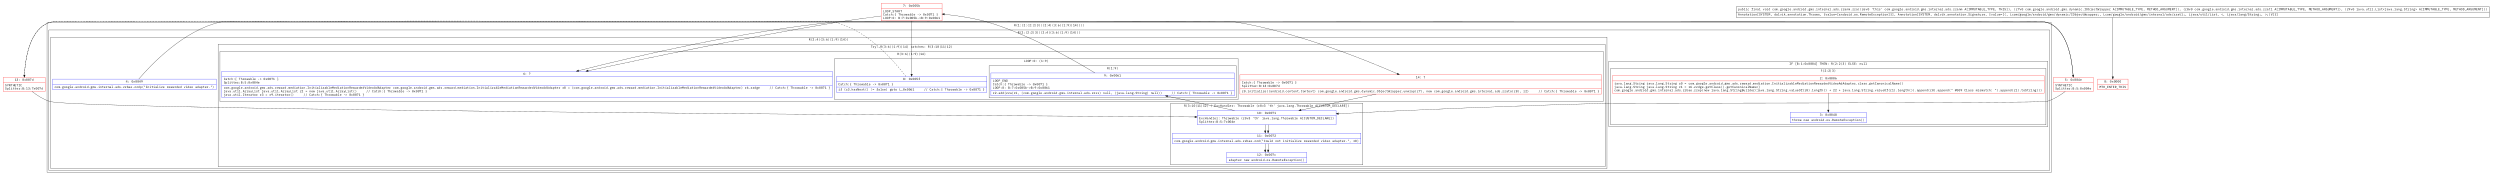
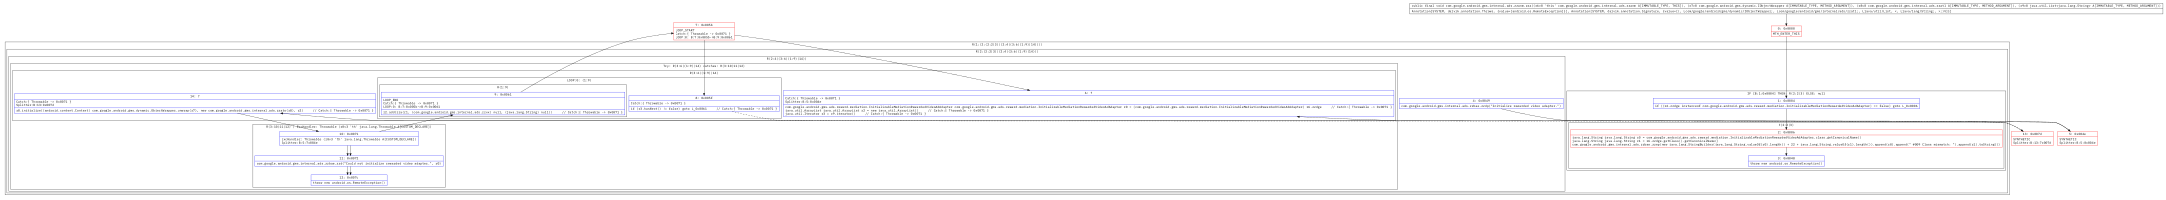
  digraph {
    fontname="IBM Plex Mono"
    node [color=blue fontname="IBM Plex Mono" shape=record]
    edge [fontname="IBM Plex Mono"]
    n1 [color=red label="{2\:\ 0x0006|java.lang.String java.lang.String r0 = com.google.android.gms.ads.reward.mediation.InitializableMediationRewardedVideoAdAdapter.class.getCanonicalName()\ljava.lang.String java.lang.String r1 = r6.zzdge.getClass().getCanonicalName()\lcom.google.android.gms.internal.ads.zzbae.zzep(new java.lang.StringBuilder(java.lang.String.valueOf(r0).length() + 22 + java.lang.String.valueOf(r1).length()).append(r0).append(\" #009 Class mismatch: \").append(r1).toString())\l}"]
    n2 [label="{3\:\ 0x0048|throw new android.os.RemoteException()\l}"]
+   n3 [label="{1\:\ 0x0004|if ((r6.zzdge instanceof com.google.android.gms.ads.reward.mediation.InitializableMediationRewardedVideoAdAdapter) == false) goto L_0x0006\l}"]
    n4 [label="{9\:\ 0x0061|LOOP_END\lCatch:\{ Throwable \-\> 0x0071 \}\lLOOP:0: B:7:0x005b\-\>B:9:0x0061\l|r2.add(zza(r1, (com.google.android.gms.internal.ads.zzxx) null, (java.lang.String) null))     \/\/ Catch:\{ Throwable \-\> 0x0071 \}\l}"]
    n5 [label="{8\:\ 0x005f|Catch:\{ Throwable \-\> 0x0071 \}\l|if (r3.hasNext() != false) goto L_0x0061     \/\/ Catch:\{ Throwable \-\> 0x0071 \}\l}"]
    n6 [label="{6\:\ ?|Catch:\{ Throwable \-\> 0x0071 \}\lSplitter:B:5:0x004e\l|com.google.android.gms.ads.reward.mediation.InitializableMediationRewardedVideoAdAdapter com.google.android.gms.ads.reward.mediation.InitializableMediationRewardedVideoAdAdapter r0 = (com.google.android.gms.ads.reward.mediation.InitializableMediationRewardedVideoAdAdapter) r6.zzdge     \/\/ Catch:\{ Throwable \-\> 0x0071 \}\ljava.util.ArrayList java.util.ArrayList r2 = new java.util.ArrayList()     \/\/ Catch:\{ Throwable \-\> 0x0071 \}\ljava.util.Iterator r3 = r9.iterator()     \/\/ Catch:\{ Throwable \-\> 0x0071 \}\l}"]
-   n7 [color=red label="{14\:\ ?|Catch:\{ Throwable \-\> 0x0071 \}\lSplitter:B:13:0x007d\l|r0.initialize((android.content.Context) com.google.android.gms.dynamic.ObjectWrapper.unwrap(r7), new com.google.android.gms.internal.ads.zzato(r8), r2)     \/\/ Catch:\{ Throwable \-\> 0x0071 \}\l}"]
+   n7 [label="{14\:\ ?|Catch:\{ Throwable \-\> 0x0071 \}\lSplitter:B:13:0x007d\l|r0.initialize((android.content.Context) com.google.android.gms.dynamic.ObjectWrapper.unwrap(r7), new com.google.android.gms.internal.ads.zzato(r8), r2)     \/\/ Catch:\{ Throwable \-\> 0x0071 \}\l}"]
    n8 [label="{10\:\ 0x0071|ExcHandler: Throwable (r0v3 'th' java.lang.Throwable A[CUSTOM_DECLARE])\lSplitter:B:5:7x004e\l}"]
    n9 [label="{11\:\ 0x0072|com.google.android.gms.internal.ads.zzbae.zzd(\"Could not initialize rewarded video adapter.\", r0)\l}"]
-   n10 [label="{12\:\ 0x007c|adapter new android.os.RemoteException()\l}"]
+   n10 [label="{12\:\ 0x007c|throw new android.os.RemoteException()\l}"]
    n11 [label="{4\:\ 0x0049|com.google.android.gms.internal.ads.zzbae.zzdp(\"Initialize rewarded video adapter.\")\l}"]
    n12 [color=red label="{7\:\ 0x005b|LOOP_START\lCatch:\{ Throwable \-\> 0x0071 \}\lLOOP:0: B:7:0x005b\-\>B:9:0x0061\l}"]
    n13 [color=red label="{13\:\ 0x007d|SYNTHETIC\lSplitter:B:13:7x007d\l}"]
    n14 [color=red label="{5\:\ 0x004e|SYNTHETIC\lSplitter:B:5:0x004e\l}"]
    n15 [color=red label="{0\:\ 0x0000|MTH_ENTER_THIS\l}"]
    n16 [label="{public final void com.google.android.gms.internal.ads.zzanm.zza((r6v0 'this' com.google.android.gms.internal.ads.zzanm A[IMMUTABLE_TYPE, THIS]), (r7v0 com.google.android.gms.dynamic.IObjectWrapper A[IMMUTABLE_TYPE, METHOD_ARGUMENT]), (r8v0 com.google.android.gms.internal.ads.zzatl A[IMMUTABLE_TYPE, METHOD_ARGUMENT]), (r9v0 java.util.List\<java.lang.String\> A[IMMUTABLE_TYPE, METHOD_ARGUMENT]))  | Annotation[SYSTEM, dalvik.annotation.Throws, \{value=[android.os.RemoteException]\}], Annotation[SYSTEM, dalvik.annotation.Signature, \{value=[(, Lcom\/google\/android\/gms\/dynamic\/IObjectWrapper;, Lcom\/google\/android\/gms\/internal\/ads\/zzatl;, Ljava\/util\/List, \<, Ljava\/lang\/String;, \>;)V]\}]\l}" color=""]
    subgraph cluster_1 {
      label="R(1:(2:(2:2|3)|(2:4|(3:6|(1:9)|14))))"
      subgraph cluster_2 {
        label="R(2:(2:2|3)|(2:4|(3:6|(1:9)|14)))"
        subgraph cluster_3 {
          label="IF [B:1:0x0004] THEN: R(2:2|3) ELSE: null"
+         n3
          subgraph cluster_4 {
            label="R(2:2|3)"
            n1
            n2
          }
        }
        subgraph cluster_5 {
          label="R(2:4|(3:6|(1:9)|14))"
          n11
          subgraph cluster_6 {
            label="Try: R(3:6|(1:9)|14) catches: R(3:10|11|12)"
            subgraph cluster_7 {
              label="R(3:6|(1:9)|14)"
              n6
              n7
              subgraph cluster_8 {
                label="LOOP:0: (1:9)"
                n5
                subgraph cluster_9 {
                  label="R(1:9)"
                  n4
                }
              }
            }
            subgraph cluster_10 {
              label="R(3:10|11|12) | ExcHandler: Throwable (r0v3 'th' java.lang.Throwable A[CUSTOM_DECLARE])\l"
              n8
              n9
              n10
            }
          }
        }
      }
    }
    subgraph cluster_11 {
      label="R(3:10|11|12) | ExcHandler: Throwable (r0v3 'th' java.lang.Throwable A[CUSTOM_DECLARE])\l"
    }
    n1 -> n2
+   n3 -> n1
    n4 -> n12
    n5 -> n13 [style=dashed]
    n7 -> n8
    n8 -> n4
    n8 -> n9
    n8 -> n9
    n9 -> n10
    n9 -> n10
    n11 -> n14
    n12 -> n5
    n12 -> n6
    n13 -> n7
-   n13 -> n8
    n14 -> n6
-   n14 -> n8
+   n15 -> n3
    n16 -> n15
  }
